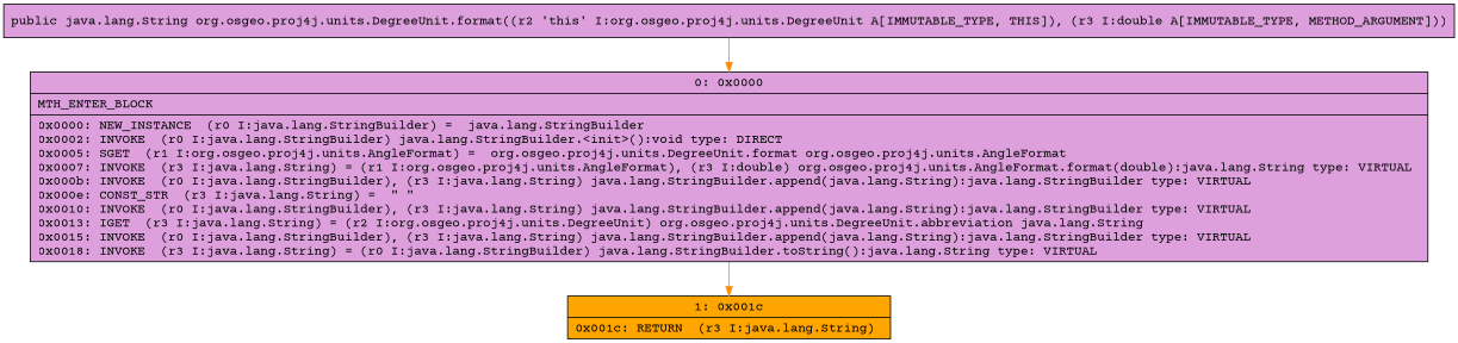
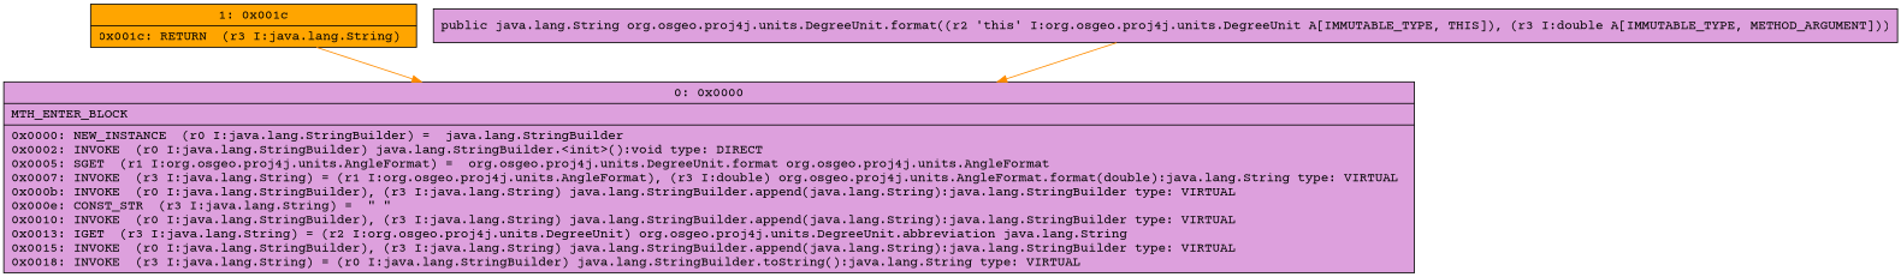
  digraph {
    fontname="Courier Prime"
    node [shape=record style=filled fillcolor=plum fontname="Courier Prime"]
    edge [color=darkorange fontname="Courier Prime"]
    n1 [label="{0\:\ 0x0000|MTH_ENTER_BLOCK\l|0x0000: NEW_INSTANCE  (r0 I:java.lang.StringBuilder) =  java.lang.StringBuilder \l0x0002: INVOKE  (r0 I:java.lang.StringBuilder) java.lang.StringBuilder.\<init\>():void type: DIRECT \l0x0005: SGET  (r1 I:org.osgeo.proj4j.units.AngleFormat) =  org.osgeo.proj4j.units.DegreeUnit.format org.osgeo.proj4j.units.AngleFormat \l0x0007: INVOKE  (r3 I:java.lang.String) = (r1 I:org.osgeo.proj4j.units.AngleFormat), (r3 I:double) org.osgeo.proj4j.units.AngleFormat.format(double):java.lang.String type: VIRTUAL \l0x000b: INVOKE  (r0 I:java.lang.StringBuilder), (r3 I:java.lang.String) java.lang.StringBuilder.append(java.lang.String):java.lang.StringBuilder type: VIRTUAL \l0x000e: CONST_STR  (r3 I:java.lang.String) =  \" \" \l0x0010: INVOKE  (r0 I:java.lang.StringBuilder), (r3 I:java.lang.String) java.lang.StringBuilder.append(java.lang.String):java.lang.StringBuilder type: VIRTUAL \l0x0013: IGET  (r3 I:java.lang.String) = (r2 I:org.osgeo.proj4j.units.DegreeUnit) org.osgeo.proj4j.units.DegreeUnit.abbreviation java.lang.String \l0x0015: INVOKE  (r0 I:java.lang.StringBuilder), (r3 I:java.lang.String) java.lang.StringBuilder.append(java.lang.String):java.lang.StringBuilder type: VIRTUAL \l0x0018: INVOKE  (r3 I:java.lang.String) = (r0 I:java.lang.StringBuilder) java.lang.StringBuilder.toString():java.lang.String type: VIRTUAL \l}"]
    n2 [label="{1\:\ 0x001c|0x001c: RETURN  (r3 I:java.lang.String) \l}" fillcolor=orange]
    n3 [label="{public java.lang.String org.osgeo.proj4j.units.DegreeUnit.format((r2 'this' I:org.osgeo.proj4j.units.DegreeUnit A[IMMUTABLE_TYPE, THIS]), (r3 I:double A[IMMUTABLE_TYPE, METHOD_ARGUMENT])) }"]
-   n1 -> n2
+   n2 -> n1
    n3 -> n1
  }
